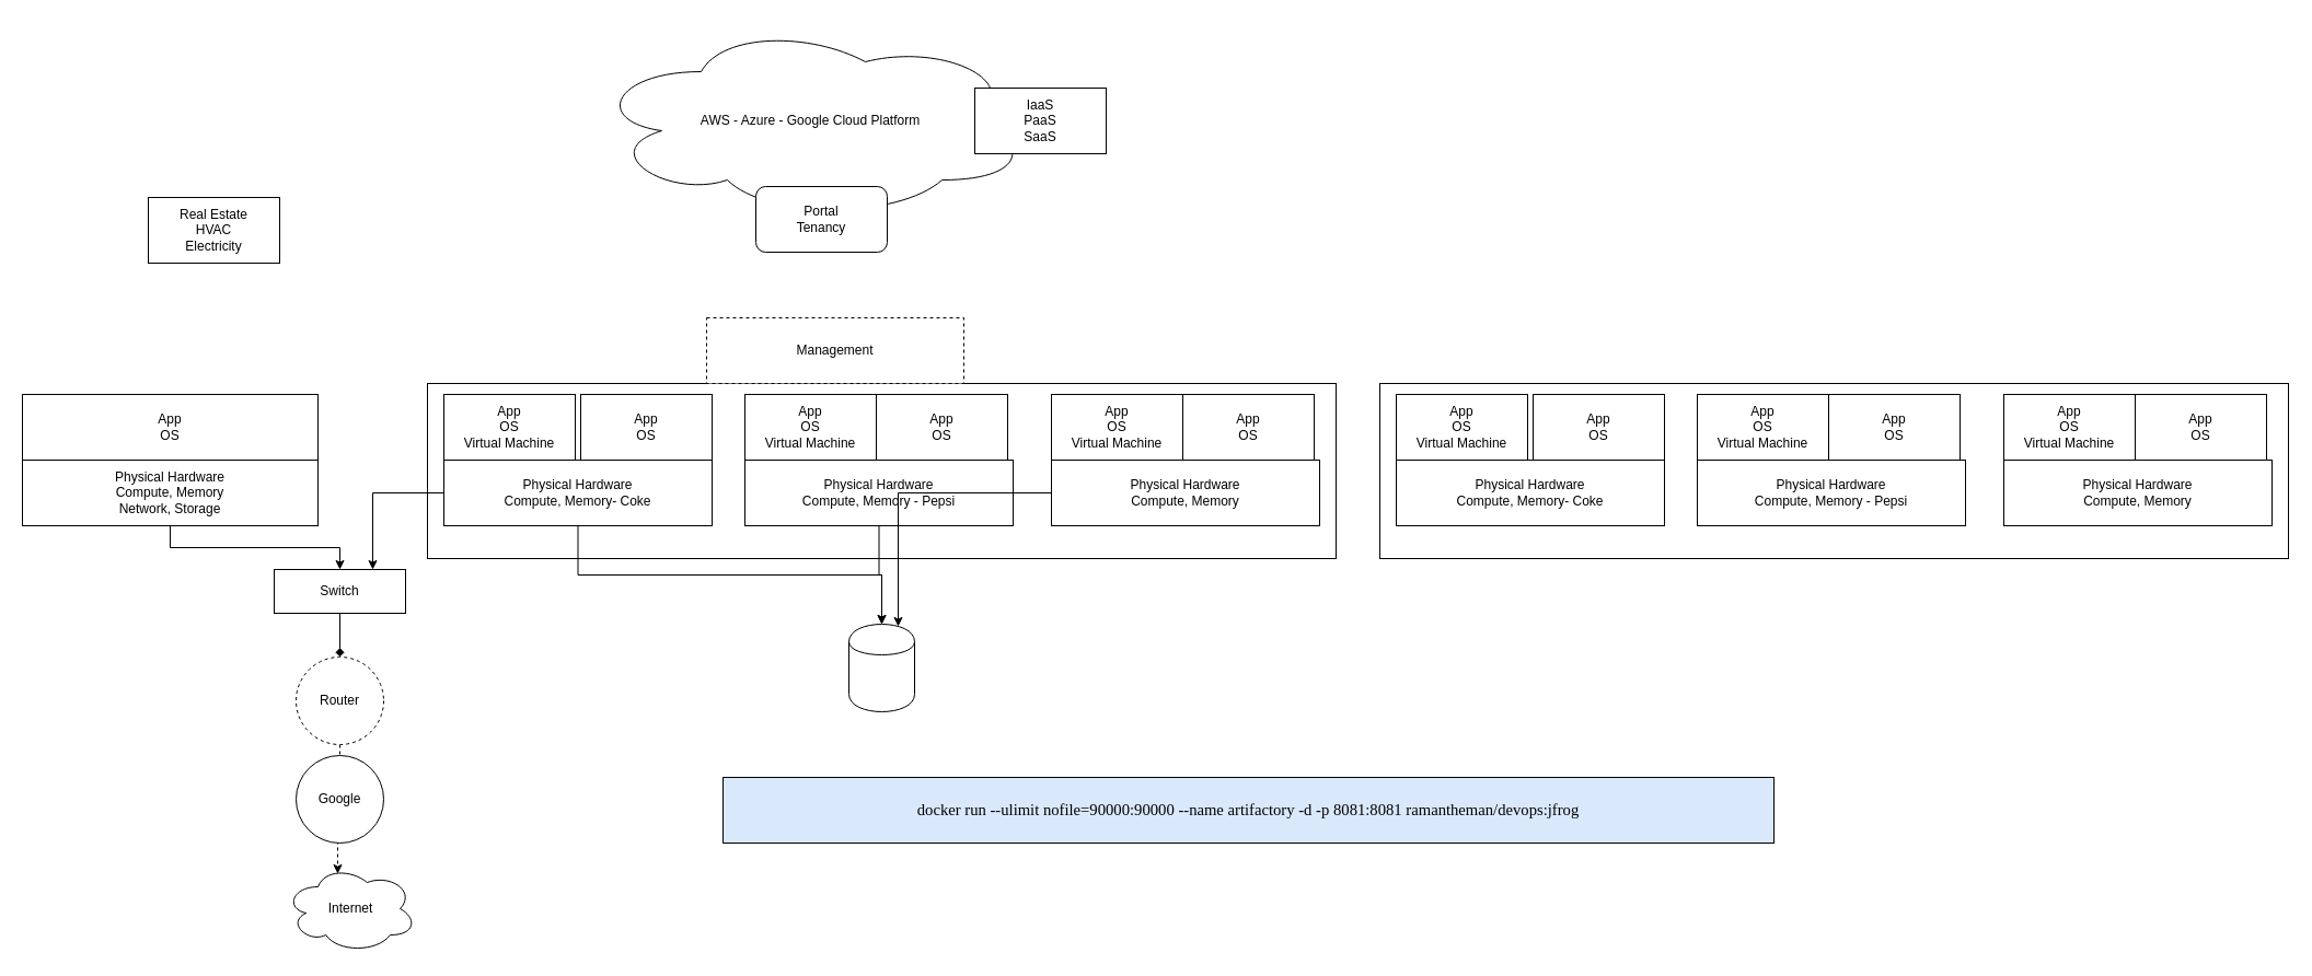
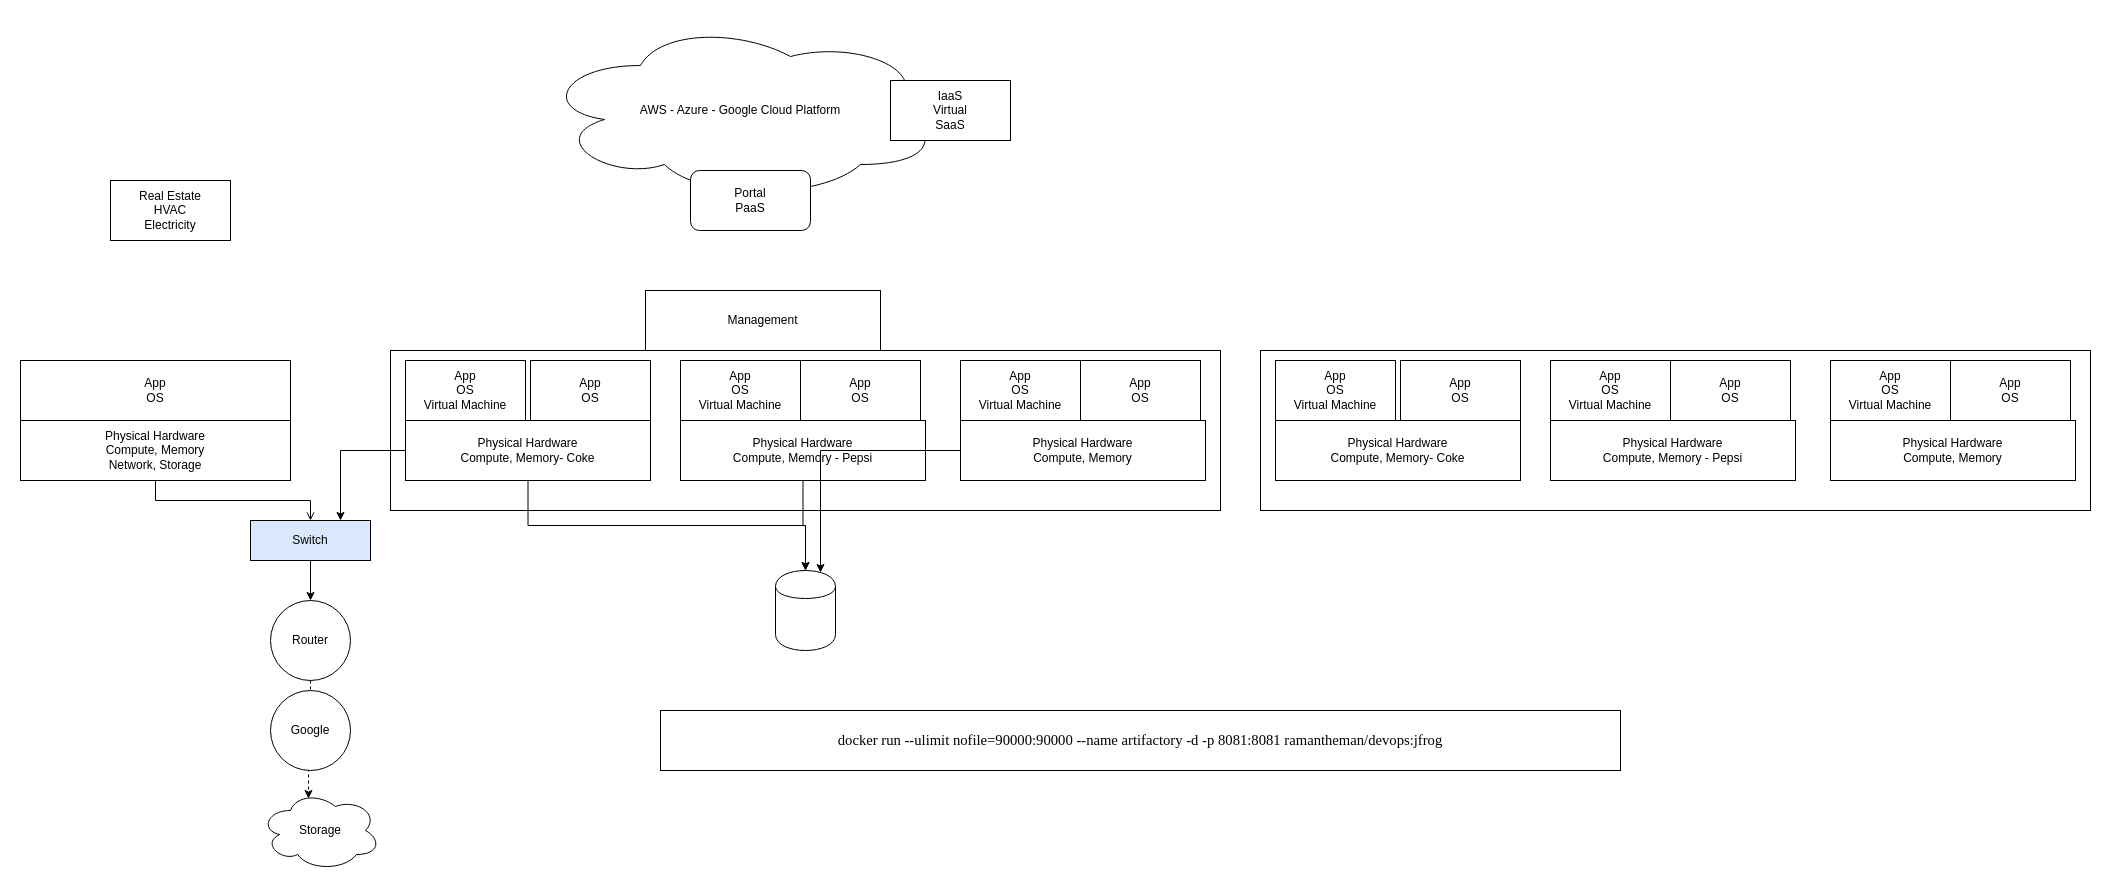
  <mxCell id="0" />
  <mxCell id="1" parent="0" />
  <mxCell id="2" value="" style="rounded=0;whiteSpace=wrap;html=1;" parent="1" vertex="1"><mxGeometry x="390" y="350" width="830" height="160" as="geometry" /></mxCell>
  <mxCell id="3" value="App&lt;br&gt;OS" style="rounded=0;whiteSpace=wrap;html=1;" parent="1" vertex="1"><mxGeometry x="20" y="360" width="270" height="60" as="geometry" /></mxCell>
- <mxCell id="4" style="edgeStyle=orthogonalEdgeStyle;rounded=0;orthogonalLoop=1;jettySize=auto;html=1;exitX=0.5;exitY=1;exitDx=0;exitDy=0;" parent="1" source="5" target="10" edge="1"><mxGeometry relative="1" as="geometry" /></mxCell>
+ <mxCell id="4" style="edgeStyle=orthogonalEdgeStyle;rounded=0;orthogonalLoop=1;jettySize=auto;html=1;exitX=0.5;exitY=1;exitDx=0;exitDy=0;endArrow=open;" parent="1" source="5" target="10" edge="1"><mxGeometry relative="1" as="geometry" /></mxCell>
  <mxCell id="5" value="Physical Hardware&lt;br&gt;Compute, Memory&lt;br&gt;Network, Storage" style="rounded=0;whiteSpace=wrap;html=1;" parent="1" vertex="1"><mxGeometry x="20" y="420" width="270" height="60" as="geometry" /></mxCell>
  <mxCell id="6" style="edgeStyle=orthogonalEdgeStyle;rounded=0;orthogonalLoop=1;jettySize=auto;html=1;entryX=0.75;entryY=0;entryDx=0;entryDy=0;" parent="1" source="8" target="10" edge="1"><mxGeometry relative="1" as="geometry" /></mxCell>
  <mxCell id="7" style="edgeStyle=orthogonalEdgeStyle;rounded=0;orthogonalLoop=1;jettySize=auto;html=1;exitX=0.5;exitY=1;exitDx=0;exitDy=0;" parent="1" source="8" target="27" edge="1"><mxGeometry relative="1" as="geometry" /></mxCell>
  <mxCell id="8" value="Physical Hardware&lt;br&gt;Compute, Memory- Coke" style="rounded=0;whiteSpace=wrap;html=1;" parent="1" vertex="1"><mxGeometry x="405" y="420" width="245" height="60" as="geometry" /></mxCell>
- <mxCell id="9" style="edgeStyle=orthogonalEdgeStyle;rounded=0;orthogonalLoop=1;jettySize=auto;html=1;exitX=0.5;exitY=1;exitDx=0;exitDy=0;entryX=0.5;entryY=0;entryDx=0;entryDy=0;endArrow=diamond;" parent="1" source="10" target="12" edge="1"><mxGeometry relative="1" as="geometry" /></mxCell>
- <mxCell id="10" value="Switch" style="rounded=0;whiteSpace=wrap;html=1;" parent="1" vertex="1"><mxGeometry x="250" y="520" width="120" height="40" as="geometry" /></mxCell>
+ <mxCell id="9" style="edgeStyle=orthogonalEdgeStyle;rounded=0;orthogonalLoop=1;jettySize=auto;html=1;exitX=0.5;exitY=1;exitDx=0;exitDy=0;entryX=0.5;entryY=0;entryDx=0;entryDy=0;" parent="1" source="10" target="12" edge="1"><mxGeometry relative="1" as="geometry" /></mxCell>
+ <mxCell id="10" value="Switch" style="rounded=0;whiteSpace=wrap;html=1;fillColor=#dae8fc;" parent="1" vertex="1"><mxGeometry x="250" y="520" width="120" height="40" as="geometry" /></mxCell>
  <mxCell id="11" style="edgeStyle=orthogonalEdgeStyle;rounded=0;orthogonalLoop=1;jettySize=auto;html=1;exitX=0.5;exitY=1;exitDx=0;exitDy=0;entryX=0.4;entryY=0.1;entryDx=0;entryDy=0;entryPerimeter=0;dashed=1;" parent="1" source="12" target="13" edge="1"><mxGeometry relative="1" as="geometry" /></mxCell>
- <mxCell id="12" value="Router" style="ellipse;whiteSpace=wrap;html=1;aspect=fixed;dashed=1;" parent="1" vertex="1"><mxGeometry x="270" y="600" width="80" height="80" as="geometry" /></mxCell>
- <mxCell id="13" value="Internet" style="ellipse;shape=cloud;whiteSpace=wrap;html=1;" parent="1" vertex="1"><mxGeometry x="260" y="790" width="120" height="80" as="geometry" /></mxCell>
+ <mxCell id="12" value="Router" style="ellipse;whiteSpace=wrap;html=1;aspect=fixed;" parent="1" vertex="1"><mxGeometry x="270" y="600" width="80" height="80" as="geometry" /></mxCell>
+ <mxCell id="13" value="Storage" style="ellipse;shape=cloud;whiteSpace=wrap;html=1;" parent="1" vertex="1"><mxGeometry x="260" y="790" width="120" height="80" as="geometry" /></mxCell>
  <mxCell id="14" value="Google" style="ellipse;whiteSpace=wrap;html=1;aspect=fixed;" parent="1" vertex="1"><mxGeometry x="270" y="690" width="80" height="80" as="geometry" /></mxCell>
  <mxCell id="15" value="App&lt;br&gt;OS&lt;br&gt;Virtual Machine" style="rounded=0;whiteSpace=wrap;html=1;" parent="1" vertex="1"><mxGeometry x="405" y="360" width="120" height="60" as="geometry" /></mxCell>
  <mxCell id="16" value="App&lt;br&gt;OS" style="rounded=0;whiteSpace=wrap;html=1;" parent="1" vertex="1"><mxGeometry x="530" y="360" width="120" height="60" as="geometry" /></mxCell>
- <mxCell id="17" value="Real Estate&lt;br&gt;HVAC&lt;br&gt;Electricity" style="rounded=0;whiteSpace=wrap;html=1;" parent="1" vertex="1"><mxGeometry x="135" y="180" width="120" height="60" as="geometry" /></mxCell>
- <mxCell id="18" value="Management" style="rounded=0;whiteSpace=wrap;html=1;dashed=1;" parent="1" vertex="1"><mxGeometry x="645" y="290" width="235" height="60" as="geometry" /></mxCell>
+ <mxCell id="17" value="Real Estate&lt;br&gt;HVAC&lt;br&gt;Electricity" style="rounded=0;whiteSpace=wrap;html=1;" parent="1" vertex="1"><mxGeometry x="110" y="180" width="120" height="60" as="geometry" /></mxCell>
+ <mxCell id="18" value="Management" style="rounded=0;whiteSpace=wrap;html=1;" parent="1" vertex="1"><mxGeometry x="645" y="290" width="235" height="60" as="geometry" /></mxCell>
  <mxCell id="19" style="edgeStyle=orthogonalEdgeStyle;rounded=0;orthogonalLoop=1;jettySize=auto;html=1;entryX=0.5;entryY=0;entryDx=0;entryDy=0;" parent="1" source="20" target="27" edge="1"><mxGeometry relative="1" as="geometry" /></mxCell>
  <mxCell id="20" value="Physical Hardware&lt;br&gt;Compute, Memory - Pepsi" style="rounded=0;whiteSpace=wrap;html=1;" parent="1" vertex="1"><mxGeometry x="680" y="420" width="245" height="60" as="geometry" /></mxCell>
  <mxCell id="21" value="App&lt;br&gt;OS&lt;br&gt;Virtual Machine" style="rounded=0;whiteSpace=wrap;html=1;" parent="1" vertex="1"><mxGeometry x="680" y="360" width="120" height="60" as="geometry" /></mxCell>
  <mxCell id="22" value="App&lt;br&gt;OS" style="rounded=0;whiteSpace=wrap;html=1;" parent="1" vertex="1"><mxGeometry x="800" y="360" width="120" height="60" as="geometry" /></mxCell>
  <mxCell id="23" style="edgeStyle=orthogonalEdgeStyle;rounded=0;orthogonalLoop=1;jettySize=auto;html=1;entryX=0.75;entryY=0.025;entryDx=0;entryDy=0;entryPerimeter=0;" parent="1" source="24" target="27" edge="1"><mxGeometry relative="1" as="geometry" /></mxCell>
  <mxCell id="24" value="Physical Hardware&lt;br&gt;Compute, Memory" style="rounded=0;whiteSpace=wrap;html=1;" parent="1" vertex="1"><mxGeometry x="960" y="420" width="245" height="60" as="geometry" /></mxCell>
  <mxCell id="25" value="App&lt;br&gt;OS&lt;br&gt;Virtual Machine" style="rounded=0;whiteSpace=wrap;html=1;" parent="1" vertex="1"><mxGeometry x="960" y="360" width="120" height="60" as="geometry" /></mxCell>
  <mxCell id="26" value="App&lt;br&gt;OS" style="rounded=0;whiteSpace=wrap;html=1;" parent="1" vertex="1"><mxGeometry x="1080" y="360" width="120" height="60" as="geometry" /></mxCell>
  <mxCell id="27" value="" style="shape=cylinder;whiteSpace=wrap;html=1;boundedLbl=1;backgroundOutline=1;" parent="1" vertex="1"><mxGeometry x="775" y="570" width="60" height="80" as="geometry" /></mxCell>
  <mxCell id="28" value="AWS - Azure - Google Cloud Platform" style="ellipse;shape=cloud;whiteSpace=wrap;html=1;" parent="1" vertex="1"><mxGeometry x="540" y="20" width="400" height="180" as="geometry" /></mxCell>
- <mxCell id="29" value="Portal&lt;br&gt;Tenancy" style="rounded=1;whiteSpace=wrap;html=1;" parent="1" vertex="1"><mxGeometry x="690" y="170" width="120" height="60" as="geometry" /></mxCell>
- <mxCell id="30" value="IaaS&lt;br&gt;PaaS&lt;br&gt;SaaS" style="rounded=0;whiteSpace=wrap;html=1;" parent="1" vertex="1"><mxGeometry x="890" y="80" width="120" height="60" as="geometry" /></mxCell>
+ <mxCell id="29" value="Portal&lt;br&gt;PaaS" style="rounded=1;whiteSpace=wrap;html=1;" parent="1" vertex="1"><mxGeometry x="690" y="170" width="120" height="60" as="geometry" /></mxCell>
+ <mxCell id="30" value="IaaS&lt;br&gt;Virtual&lt;br&gt;SaaS" style="rounded=0;whiteSpace=wrap;html=1;" parent="1" vertex="1"><mxGeometry x="890" y="80" width="120" height="60" as="geometry" /></mxCell>
  <mxCell id="31" value="" style="rounded=0;whiteSpace=wrap;html=1;" parent="1" vertex="1"><mxGeometry x="1260" y="350" width="830" height="160" as="geometry" /></mxCell>
  <mxCell id="32" value="Physical Hardware&lt;br&gt;Compute, Memory- Coke" style="rounded=0;whiteSpace=wrap;html=1;" parent="1" vertex="1"><mxGeometry x="1275" y="420" width="245" height="60" as="geometry" /></mxCell>
  <mxCell id="33" value="App&lt;br&gt;OS&lt;br&gt;Virtual Machine" style="rounded=0;whiteSpace=wrap;html=1;" parent="1" vertex="1"><mxGeometry x="1275" y="360" width="120" height="60" as="geometry" /></mxCell>
  <mxCell id="34" value="App&lt;br&gt;OS" style="rounded=0;whiteSpace=wrap;html=1;" parent="1" vertex="1"><mxGeometry x="1400" y="360" width="120" height="60" as="geometry" /></mxCell>
  <mxCell id="35" value="Physical Hardware&lt;br&gt;Compute, Memory - Pepsi" style="rounded=0;whiteSpace=wrap;html=1;" parent="1" vertex="1"><mxGeometry x="1550" y="420" width="245" height="60" as="geometry" /></mxCell>
  <mxCell id="36" value="App&lt;br&gt;OS&lt;br&gt;Virtual Machine" style="rounded=0;whiteSpace=wrap;html=1;" parent="1" vertex="1"><mxGeometry x="1550" y="360" width="120" height="60" as="geometry" /></mxCell>
  <mxCell id="37" value="App&lt;br&gt;OS" style="rounded=0;whiteSpace=wrap;html=1;" parent="1" vertex="1"><mxGeometry x="1670" y="360" width="120" height="60" as="geometry" /></mxCell>
  <mxCell id="38" value="Physical Hardware&lt;br&gt;Compute, Memory" style="rounded=0;whiteSpace=wrap;html=1;" parent="1" vertex="1"><mxGeometry x="1830" y="420" width="245" height="60" as="geometry" /></mxCell>
  <mxCell id="39" value="App&lt;br&gt;OS&lt;br&gt;Virtual Machine" style="rounded=0;whiteSpace=wrap;html=1;" parent="1" vertex="1"><mxGeometry x="1830" y="360" width="120" height="60" as="geometry" /></mxCell>
  <mxCell id="40" value="App&lt;br&gt;OS" style="rounded=0;whiteSpace=wrap;html=1;" parent="1" vertex="1"><mxGeometry x="1950" y="360" width="120" height="60" as="geometry" /></mxCell>
- <mxCell id="41" value="&lt;span style=&quot;font-family: &amp;#34;calibri&amp;#34; ; font-size: 14.667px&quot;&gt;docker&amp;nbsp;&lt;/span&gt;&lt;span style=&quot;font-family: &amp;#34;calibri&amp;#34; ; font-size: 14.667px&quot;&gt;run --ulimit nofile=90000:90000 --name artifactory -d -p 8081:8081&amp;nbsp;&lt;/span&gt;&lt;span style=&quot;font-family: &amp;#34;calibri&amp;#34; ; font-size: 14.667px&quot;&gt;ramantheman/devops:jfrog&lt;/span&gt;" style="rounded=0;whiteSpace=wrap;html=1;fillColor=#dae8fc;" parent="1" vertex="1"><mxGeometry x="660" y="710" width="960" height="60" as="geometry" /></mxCell>
+ <mxCell id="41" value="&lt;span style=&quot;font-family: &amp;#34;calibri&amp;#34; ; font-size: 14.667px&quot;&gt;docker&amp;nbsp;&lt;/span&gt;&lt;span style=&quot;font-family: &amp;#34;calibri&amp;#34; ; font-size: 14.667px&quot;&gt;run --ulimit nofile=90000:90000 --name artifactory -d -p 8081:8081&amp;nbsp;&lt;/span&gt;&lt;span style=&quot;font-family: &amp;#34;calibri&amp;#34; ; font-size: 14.667px&quot;&gt;ramantheman/devops:jfrog&lt;/span&gt;" style="rounded=0;whiteSpace=wrap;html=1;" parent="1" vertex="1"><mxGeometry x="660" y="710" width="960" height="60" as="geometry" /></mxCell>
